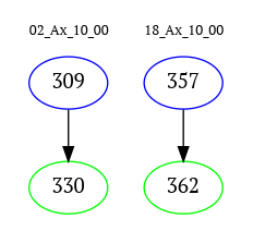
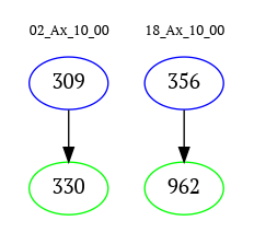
  digraph {
    fontname="PT Serif"
    node [color=blue fontname="PT Serif"]
    edge [color=black fontname="PT Serif"]
    n1 [label=309]
    n2 [color=green label=330]
-   n3 [label=357]
-   n4 [color=green label=362]
+   n3 [label=356]
+   n4 [color=green label=962]
    subgraph cluster_1 {
      color=white
      fontsize=10
      label="02_Ax_10_00"
      n1
      n2
    }
    subgraph cluster_2 {
      color=white
      fontsize=10
      label="18_Ax_10_00"
      n3
      n4
    }
    n1 -> n2
    n3 -> n4
  }
